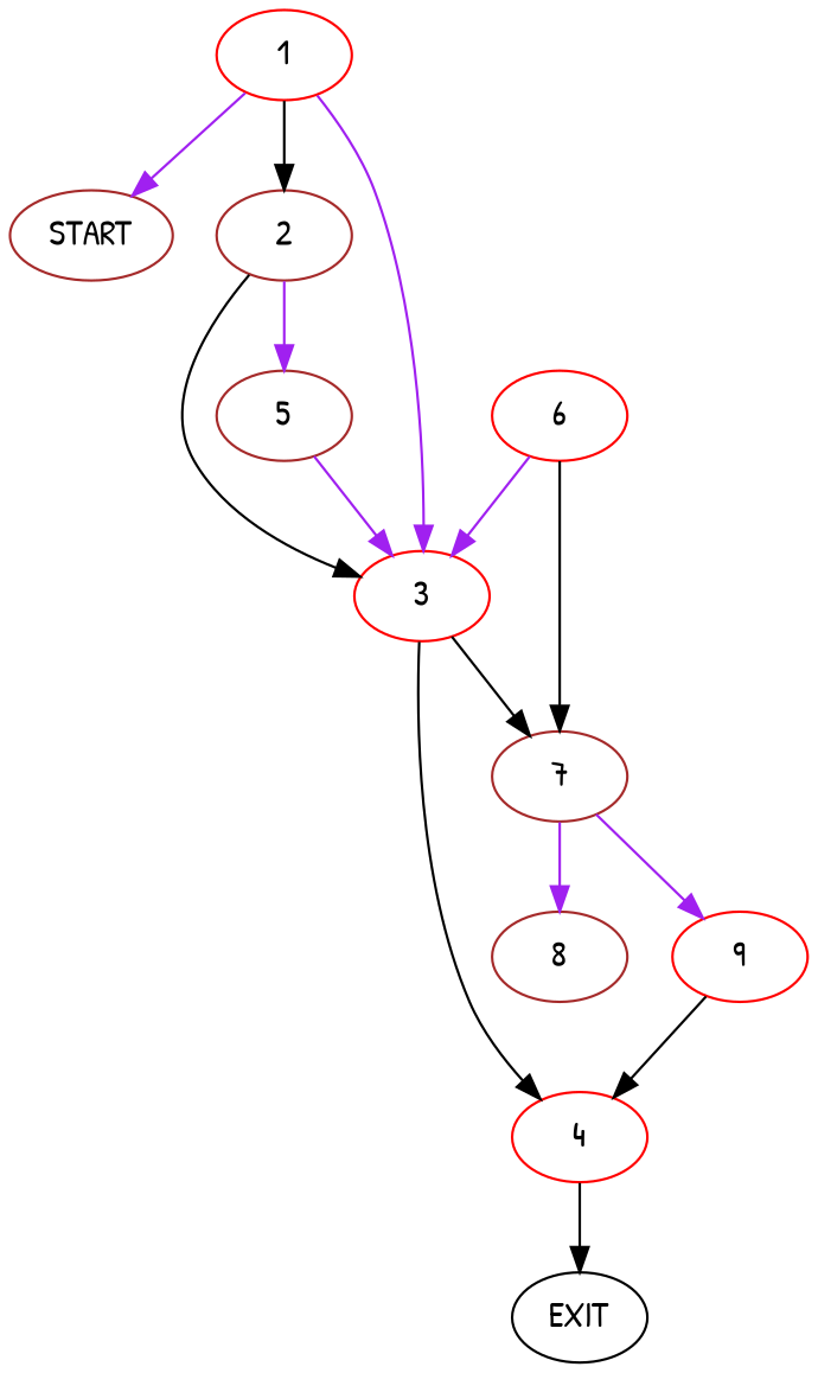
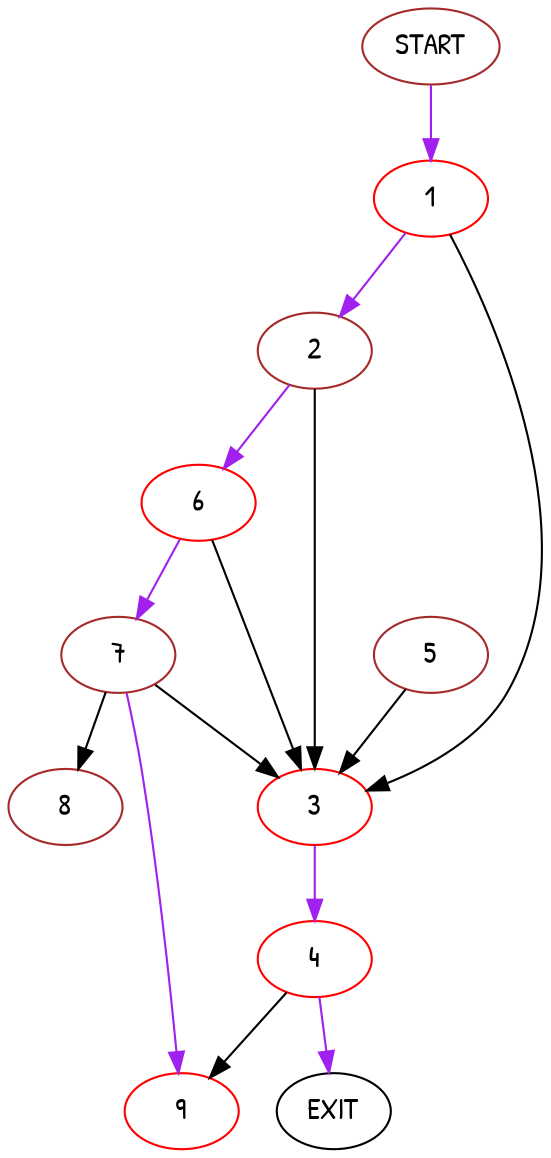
  digraph {
    fontname="Patrick Hand"
    node [color=brown fontname="Patrick Hand"]
    edge [color=purple fontname="Patrick Hand"]
    n1 [label=START]
    1 [color=red]
    2
    3 [color=red]
    n5 [color=black label=EXIT]
    5
    4 [color=red]
    6 [color=red]
    7
    8
    9 [color=red]
-   1 -> n1
-   1 -> 2 [color=black]
-   1 -> 3
+   n1 -> 1
+   1 -> 2
+   1 -> 3 [color=black]
    2 -> 3 [color=black]
-   2 -> 5
-   3 -> 4 [color=black]
-   5 -> 3
-   4 -> n5 [color=black]
-   6 -> 3
-   6 -> 7 [color=black]
-   3 -> 7 [color=black]
-   7 -> 8
+   2 -> 6
+   3 -> 4
+   5 -> 3 [color=black]
+   4 -> n5
+   6 -> 3 [color=black]
+   6 -> 7
+   7 -> 3 [color=black]
+   7 -> 8 [color=black]
    7 -> 9
-   9 -> 4 [color=black]
+   4 -> 9 [color=black]
  }
